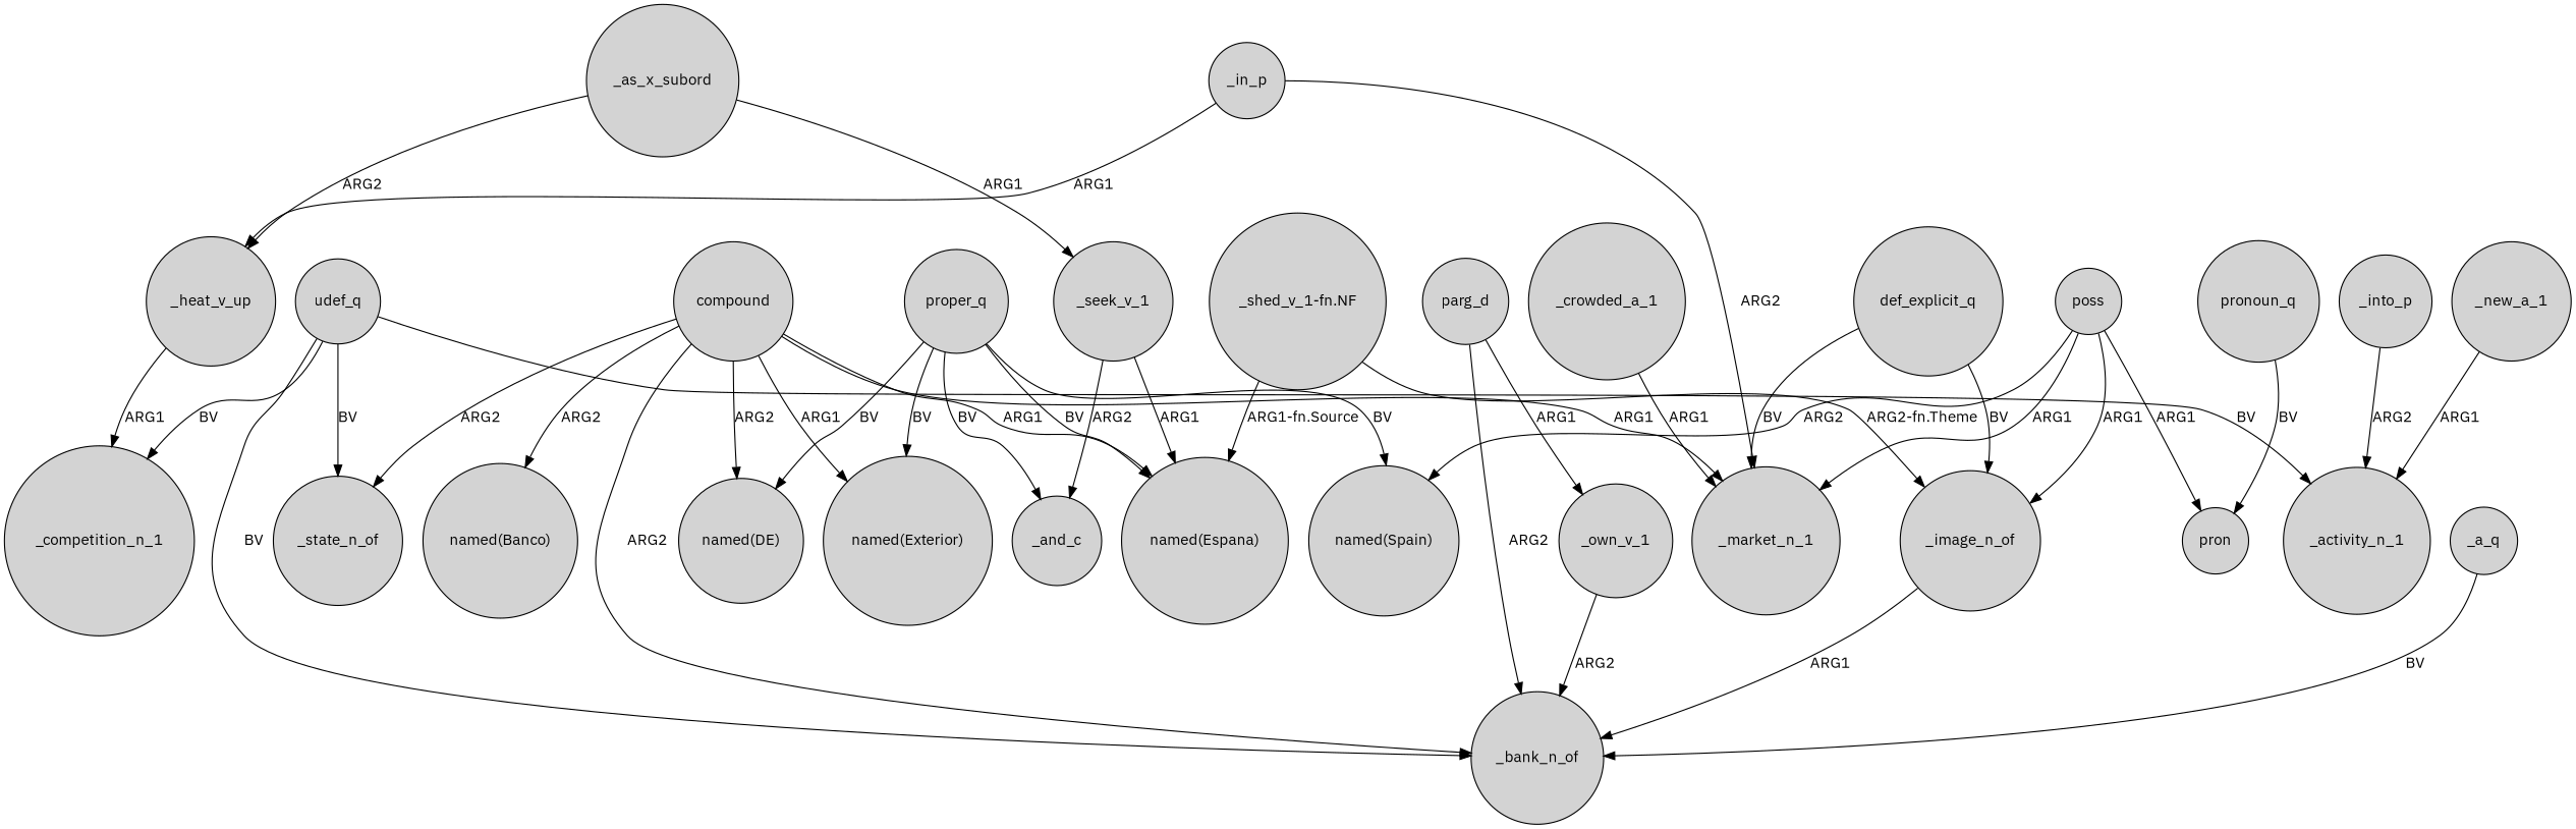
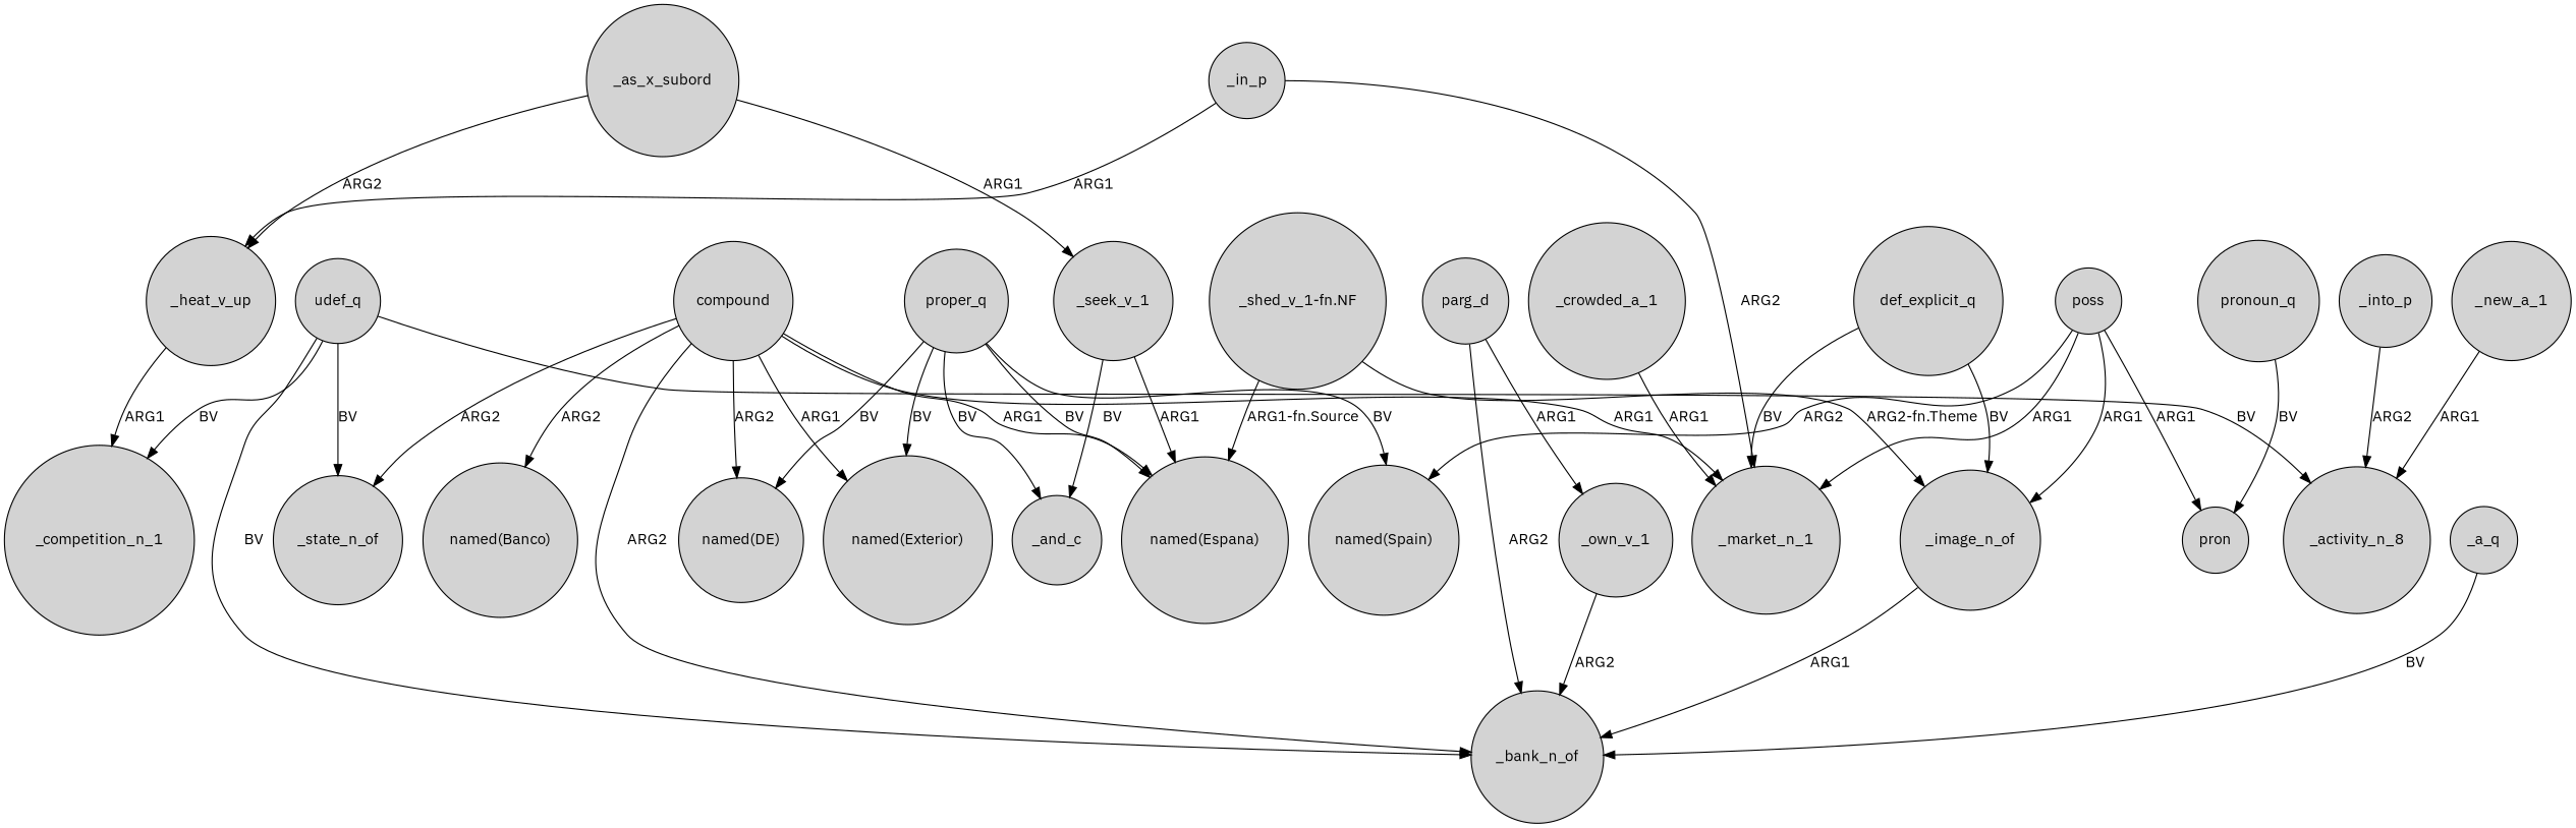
  digraph {
    fontname="IBM Plex Sans"
    node [fontname="IBM Plex Sans" shape=circle style=filled]
    edge [fontname="IBM Plex Sans"]
    udef_q
    _competition_n_1
    _bank_n_of
-   _activity_n_1
+   _activity_n_1 [label=_activity_n_8]
    _state_n_of
    compound
    "named(Espana)"
    "named(Banco)"
    _market_n_1
    "named(DE)"
    "named(Exterior)"
    _own_v_1
    "_shed_v_1-fn.NF"
    _image_n_of
    poss
    pron
    "named(Spain)"
    parg_d
    proper_q
    _and_c
    _seek_v_1
    _as_x_subord
    _heat_v_up
    def_explicit_q
    _into_p
    pronoun_q
    _in_p
    _new_a_1
    _a_q
    _crowded_a_1
    udef_q -> _competition_n_1 [label=BV]
    udef_q -> _bank_n_of [label=BV]
    udef_q -> _activity_n_1 [label=BV]
    udef_q -> _state_n_of [label=BV]
    compound -> _bank_n_of [label=ARG2]
    compound -> _state_n_of [label=ARG2]
    compound -> "named(Espana)" [label=ARG1]
    compound -> "named(Banco)" [label=ARG2]
    compound -> _market_n_1 [label=ARG1]
    compound -> "named(DE)" [label=ARG2]
    compound -> "named(Exterior)" [label=ARG1]
    _own_v_1 -> _bank_n_of [label=ARG2]
    "_shed_v_1-fn.NF" -> "named(Espana)" [label="ARG1-fn.Source"]
    "_shed_v_1-fn.NF" -> _image_n_of [label="ARG2-fn.Theme"]
    _image_n_of -> _bank_n_of [label=ARG1]
    poss -> _market_n_1 [label=ARG1]
    poss -> _image_n_of [label=ARG1]
    poss -> pron [label=ARG1]
    poss -> "named(Spain)" [label=ARG2]
    parg_d -> _bank_n_of [label=ARG2]
    parg_d -> _own_v_1 [label=ARG1]
    proper_q -> "named(Espana)" [label=BV]
    proper_q -> "named(DE)" [label=BV]
    proper_q -> "named(Exterior)" [label=BV]
    proper_q -> "named(Spain)" [label=BV]
    proper_q -> _and_c [label=BV]
    _seek_v_1 -> "named(Espana)" [label=ARG1]
-   _seek_v_1 -> _and_c [label=ARG2]
+   _seek_v_1 -> _and_c [label=BV]
    _as_x_subord -> _seek_v_1 [label=ARG1]
    _as_x_subord -> _heat_v_up [label=ARG2]
    _heat_v_up -> _competition_n_1 [label=ARG1]
    def_explicit_q -> _market_n_1 [label=BV]
    def_explicit_q -> _image_n_of [label=BV]
    _into_p -> _activity_n_1 [label=ARG2]
    pronoun_q -> pron [label=BV]
    _in_p -> _market_n_1 [label=ARG2]
    _in_p -> _heat_v_up [label=ARG1]
    _new_a_1 -> _activity_n_1 [label=ARG1]
    _a_q -> _bank_n_of [label=BV]
    _crowded_a_1 -> _market_n_1 [label=ARG1]
  }
